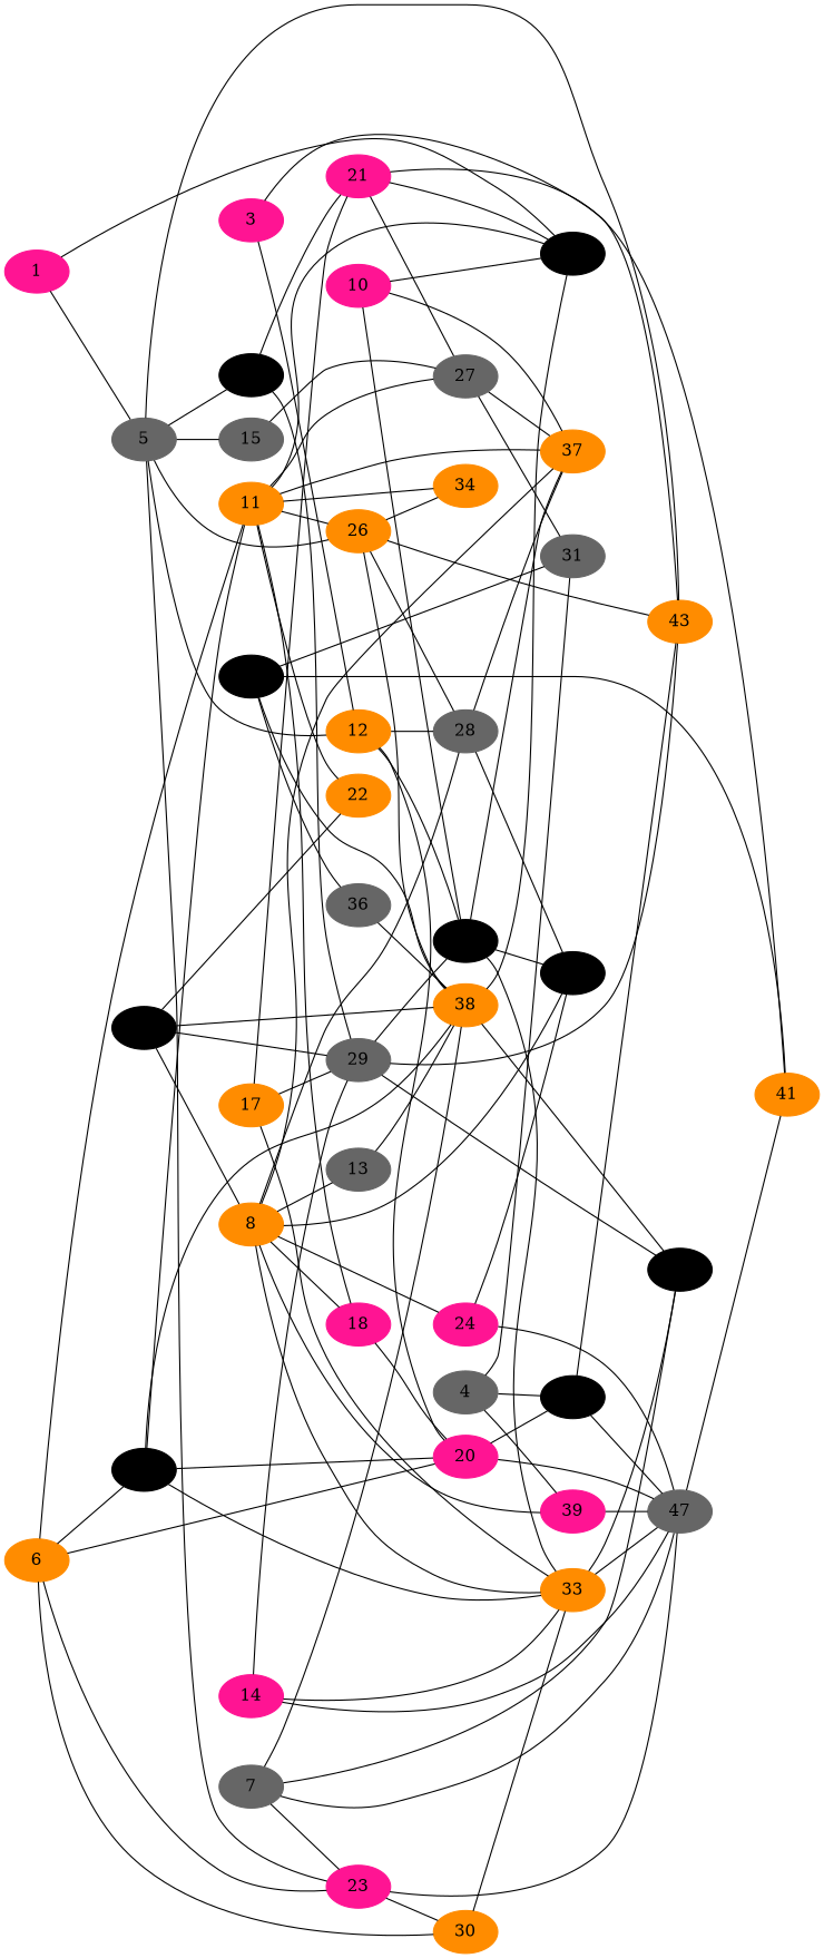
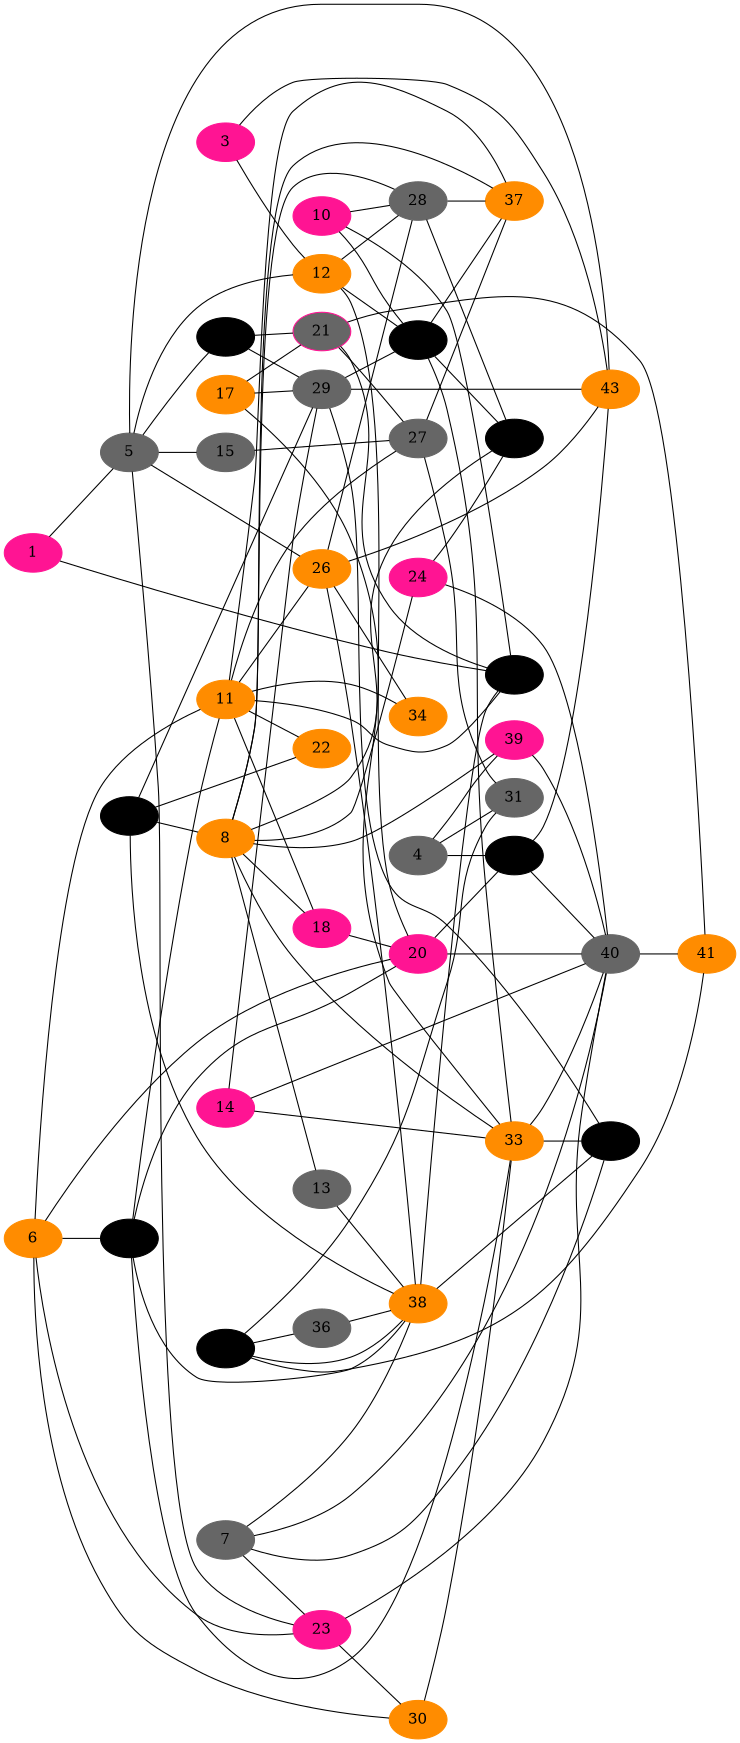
  graph {
    rankdir=LR
    node [color=darkorange style=filled]
    edge [weight=1.0]
    1 [color=deeppink]
    5 [color=gray40]
    44 [color=black]
    12
    43
    15 [color=gray40]
    19 [color=black]
    23 [color=deeppink]
    26
    2 [color=black]
    8
    22
    29 [color=gray40]
    38
    39 [color=deeppink]
    13 [color=gray40]
    18 [color=deeppink]
    24 [color=deeppink]
    28 [color=gray40]
    33
    37
    45 [color=black]
    42 [color=black]
    32 [color=black]
    3 [color=deeppink]
    20 [color=deeppink]
    4 [color=gray40]
    31 [color=gray40]
    35 [color=black]
-   40 [color=gray40 label=47]
+   40 [color=gray40]
    10 [color=deeppink]
    27 [color=gray40]
-   21 [color=deeppink]
+   21 [color=deeppink fillcolor=gray40]
    30
    34
    6
    9 [color=black]
    11
    7 [color=gray40]
    41
    14 [color=deeppink]
    16 [color=black]
    36 [color=gray40]
    17
    1 -- 5
    1 -- 44
    5 -- 12
    5 -- 43
    5 -- 15
    5 -- 19
    5 -- 23
    5 -- 26
    12 -- 28
    12 -- 32
    12 -- 20
    15 -- 27
    19 -- 29 [weight=2.0]
    19 -- 21
    23 -- 40
    23 -- 30
    26 -- 43
    26 -- 38
    26 -- 28
    26 -- 34
    2 -- 8
    2 -- 22
    2 -- 29
    2 -- 38
    8 -- 39
    8 -- 13
    8 -- 18
    8 -- 24
    8 -- 28
    8 -- 33
    8 -- 37
    8 -- 45
    29 -- 43
    29 -- 42 [weight=2.0]
    29 -- 32 [weight=2.0]
    38 -- 44 [weight=2.0]
    38 -- 42
    39 -- 40 [weight=2.0]
    13 -- 38
    18 -- 20
    24 -- 45
    24 -- 40
    28 -- 37
    28 -- 45
    33 -- 42
    33 -- 40
    32 -- 33
    32 -- 37
    32 -- 45
    3 -- 12
    3 -- 43
    20 -- 35
    20 -- 40
    4 -- 39
    4 -- 31
    4 -- 35
    35 -- 43
    35 -- 40
    40 -- 41 [weight=2.0]
    10 -- 44
-   10 -- 37
+   10 -- 28
    10 -- 32
    27 -- 37
    27 -- 31 [weight=2.0]
    21 -- 44
    21 -- 27
    21 -- 41
    30 -- 33
    6 -- 23
    6 -- 20
    6 -- 30
    6 -- 9
    6 -- 11
    9 -- 38
    9 -- 33
    9 -- 20
    9 -- 11
    11 -- 44
    11 -- 26
    11 -- 22
    11 -- 18
    11 -- 37
    11 -- 27
    11 -- 34
    7 -- 23
    7 -- 38
    7 -- 42
    7 -- 40
    14 -- 29
    14 -- 33
    14 -- 40
    16 -- 38
    16 -- 31
    16 -- 41
    16 -- 36
    36 -- 38
    17 -- 29
    17 -- 33
    17 -- 21
  }
